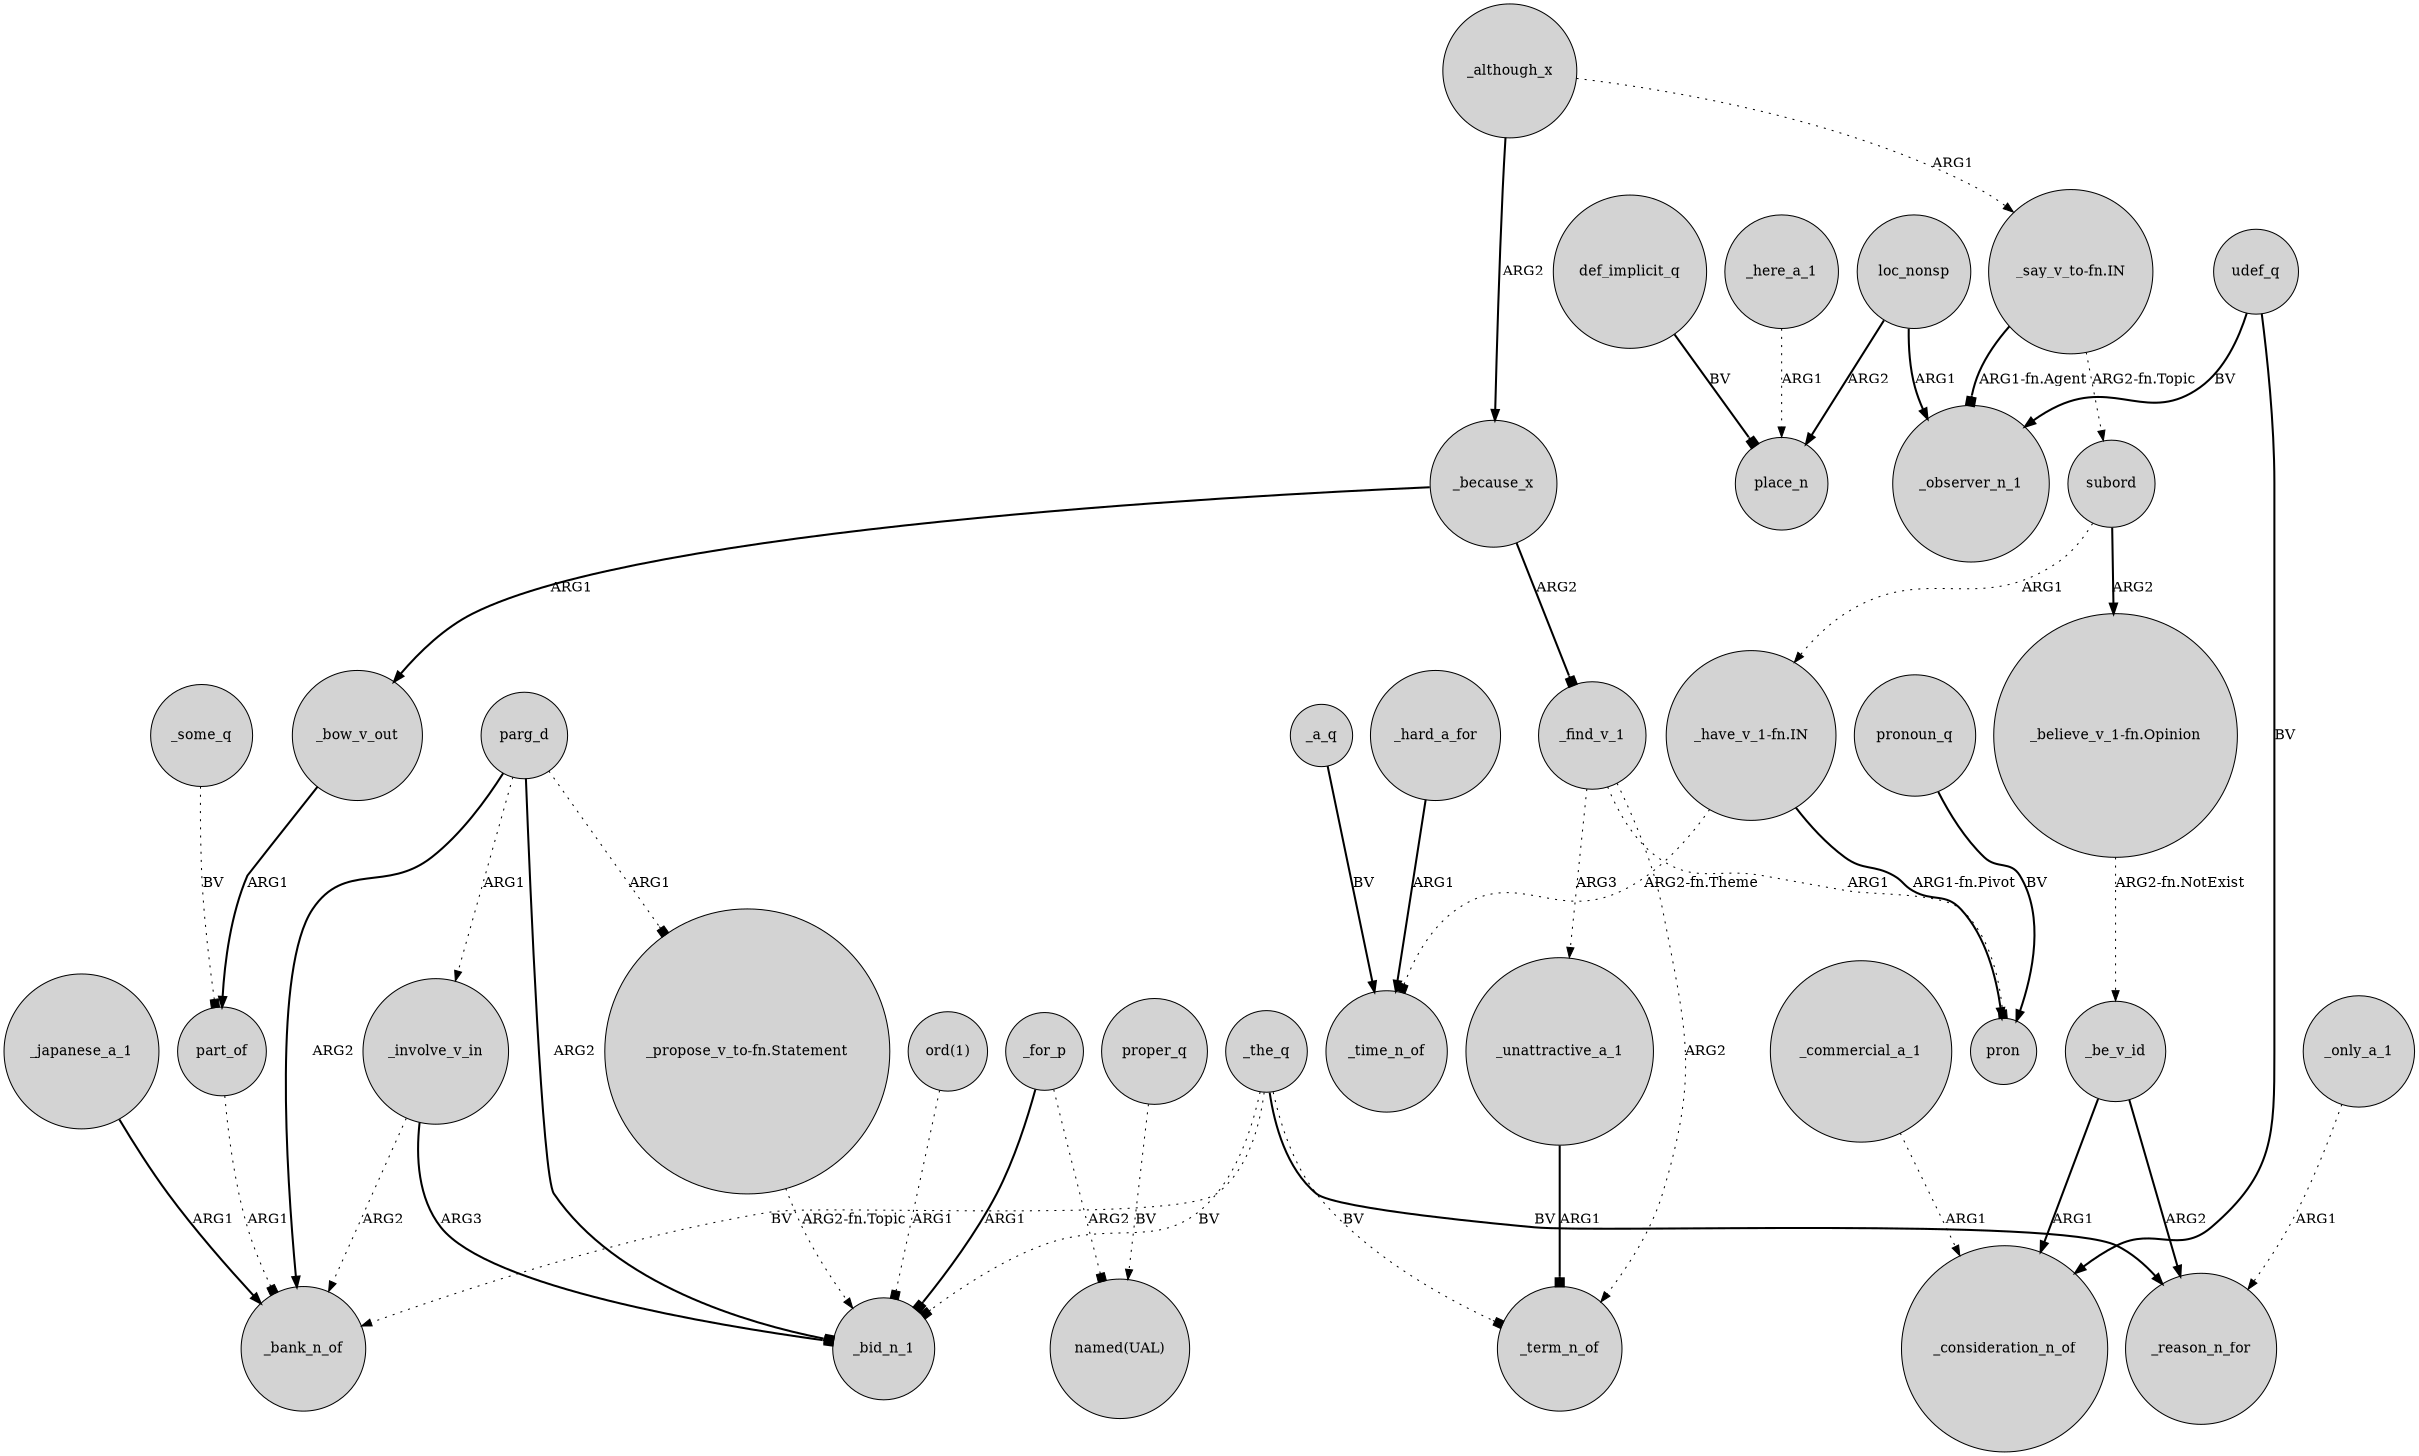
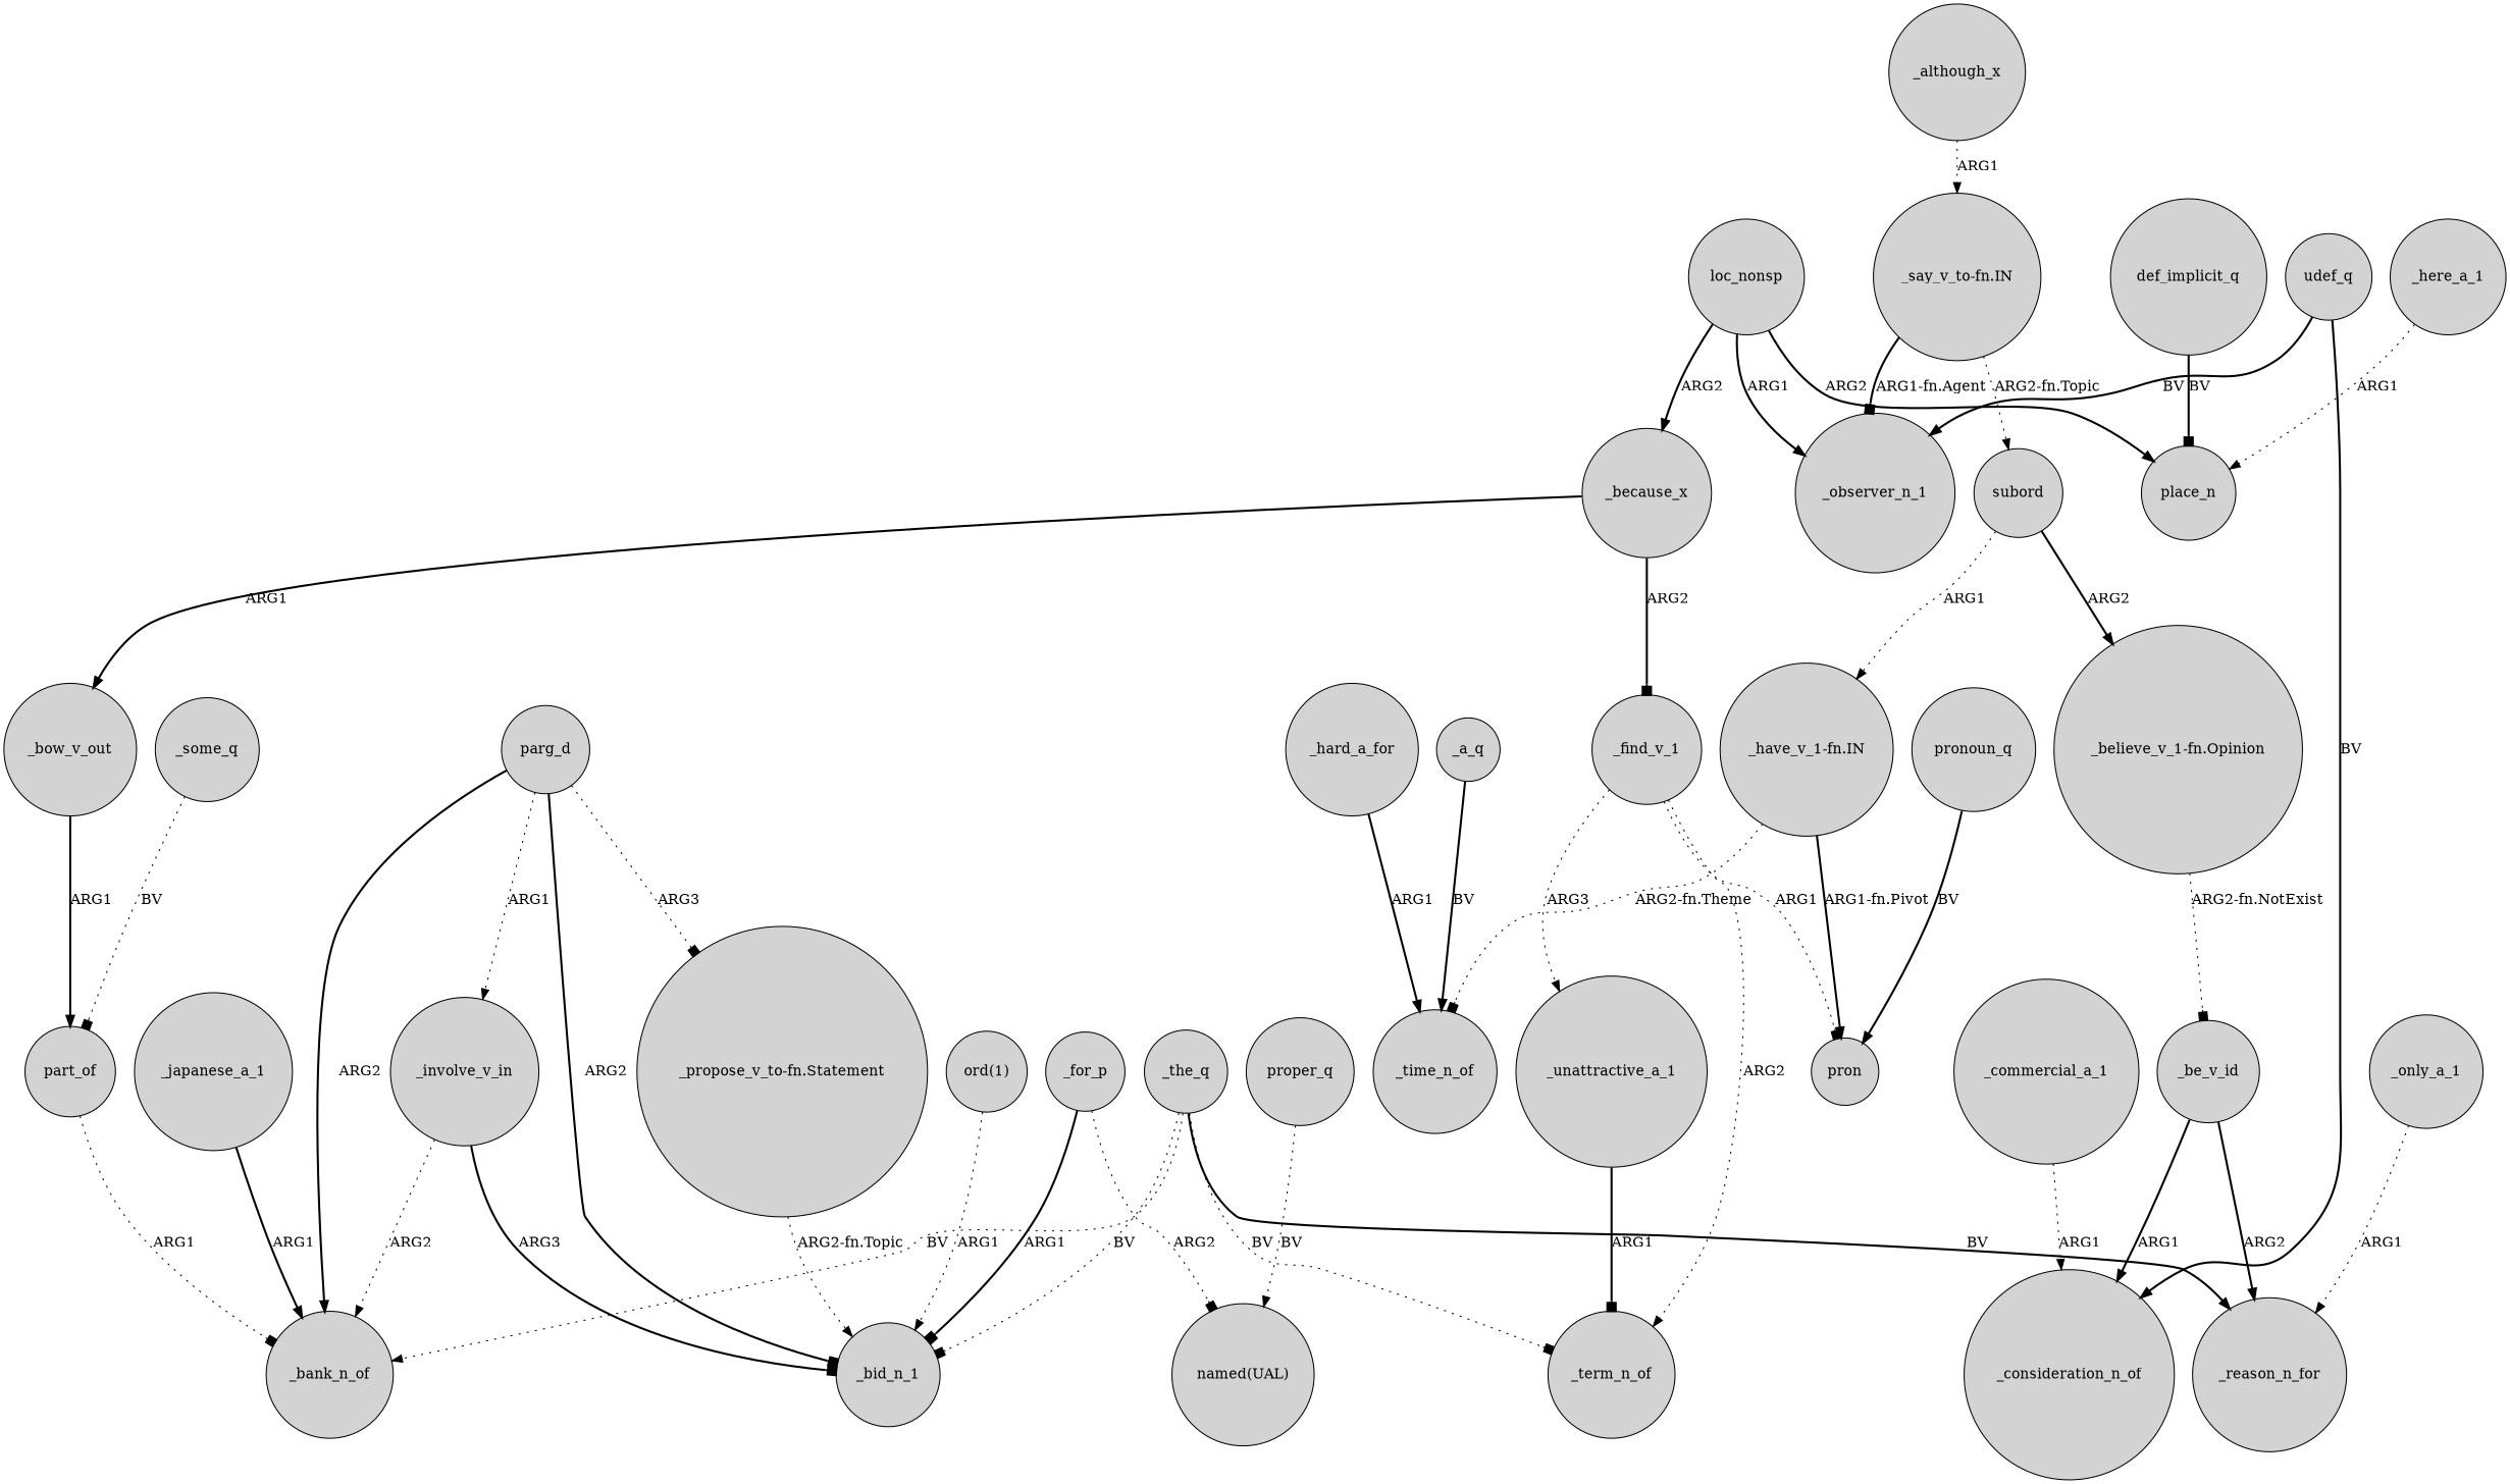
  digraph {
    node [shape=circle style=filled]
    edge [arrowhead=normal style=bold]
    udef_q
    _consideration_n_of
    _observer_n_1
    _japanese_a_1
    _bank_n_of
    "_believe_v_1-fn.Opinion"
    _be_v_id
    _reason_n_for
    _here_a_1
    place_n
    "_have_v_1-fn.IN"
    _time_n_of
    pron
    subord
    parg_d
    _bid_n_1
    _involve_v_in
    "_propose_v_to-fn.Statement"
    _find_v_1
    _unattractive_a_1
    _term_n_of
    _although_x
    "_say_v_to-fn.IN"
    _because_x
    _bow_v_out
    def_implicit_q
    part_of
    _a_q
    loc_nonsp
    _hard_a_for
    _some_q
    _the_q
    pronoun_q
    _commercial_a_1
    proper_q
    "named(UAL)"
    "ord(1)"
    _for_p
    _only_a_1
    udef_q -> _consideration_n_of [label=BV]
    udef_q -> _observer_n_1 [label=BV]
    _japanese_a_1 -> _bank_n_of [label=ARG1]
-   "_believe_v_1-fn.Opinion" -> _be_v_id [label="ARG2-fn.NotExist" style=dotted]
+   "_believe_v_1-fn.Opinion" -> _be_v_id [arrowhead=box label="ARG2-fn.NotExist" style=dotted]
    _be_v_id -> _consideration_n_of [label=ARG1]
    _be_v_id -> _reason_n_for [label=ARG2]
    _here_a_1 -> place_n [label=ARG1 style=dotted]
    "_have_v_1-fn.IN" -> _time_n_of [arrowhead=box label="ARG2-fn.Theme" style=dotted]
    "_have_v_1-fn.IN" -> pron [label="ARG1-fn.Pivot"]
    subord -> "_believe_v_1-fn.Opinion" [label=ARG2]
    subord -> "_have_v_1-fn.IN" [label=ARG1 style=dotted]
    parg_d -> _bank_n_of [label=ARG2]
    parg_d -> _bid_n_1 [arrowhead=box label=ARG2]
    parg_d -> _involve_v_in [label=ARG1 style=dotted]
-   parg_d -> "_propose_v_to-fn.Statement" [arrowhead=box label=ARG1 style=dotted]
+   parg_d -> "_propose_v_to-fn.Statement" [arrowhead=box label=ARG3 style=dotted]
    _involve_v_in -> _bank_n_of [label=ARG2 style=dotted]
    _involve_v_in -> _bid_n_1 [arrowhead=box label=ARG3]
    "_propose_v_to-fn.Statement" -> _bid_n_1 [label="ARG2-fn.Topic" style=dotted]
    _find_v_1 -> pron [arrowhead=box label=ARG1 style=dotted]
    _find_v_1 -> _unattractive_a_1 [label=ARG3 style=dotted]
    _find_v_1 -> _term_n_of [label=ARG2 style=dotted]
    _unattractive_a_1 -> _term_n_of [arrowhead=box label=ARG1]
    _although_x -> "_say_v_to-fn.IN" [label=ARG1 style=dotted]
-   _although_x -> _because_x [label=ARG2]
+   loc_nonsp -> _because_x [label=ARG2]
    "_say_v_to-fn.IN" -> _observer_n_1 [arrowhead=box label="ARG1-fn.Agent"]
    "_say_v_to-fn.IN" -> subord [label="ARG2-fn.Topic" style=dotted]
    _because_x -> _find_v_1 [arrowhead=box label=ARG2]
    _because_x -> _bow_v_out [label=ARG1]
    _bow_v_out -> part_of [label=ARG1]
    def_implicit_q -> place_n [arrowhead=box label=BV]
    part_of -> _bank_n_of [arrowhead=box label=ARG1 style=dotted]
    _a_q -> _time_n_of [label=BV]
    loc_nonsp -> _observer_n_1 [label=ARG1]
    loc_nonsp -> place_n [label=ARG2]
    _hard_a_for -> _time_n_of [label=ARG1]
    _some_q -> part_of [arrowhead=box label=BV style=dotted]
    _the_q -> _bank_n_of [label=BV style=dotted]
    _the_q -> _reason_n_for [label=BV]
    _the_q -> _bid_n_1 [arrowhead=box label=BV style=dotted]
    _the_q -> _term_n_of [arrowhead=box label=BV style=dotted]
    pronoun_q -> pron [label=BV]
    _commercial_a_1 -> _consideration_n_of [label=ARG1 style=dotted]
    proper_q -> "named(UAL)" [label=BV style=dotted]
-   "ord(1)" -> _bid_n_1 [arrowhead=box label=ARG1 style=dotted]
+   "ord(1)" -> _bid_n_1 [label=ARG1 style=dotted]
    _for_p -> _bid_n_1 [arrowhead=box label=ARG1]
    _for_p -> "named(UAL)" [arrowhead=box label=ARG2 style=dotted]
    _only_a_1 -> _reason_n_for [label=ARG1 style=dotted]
  }
